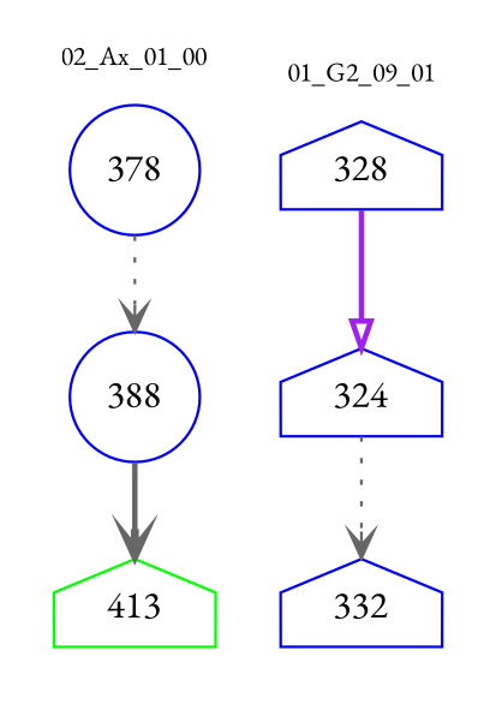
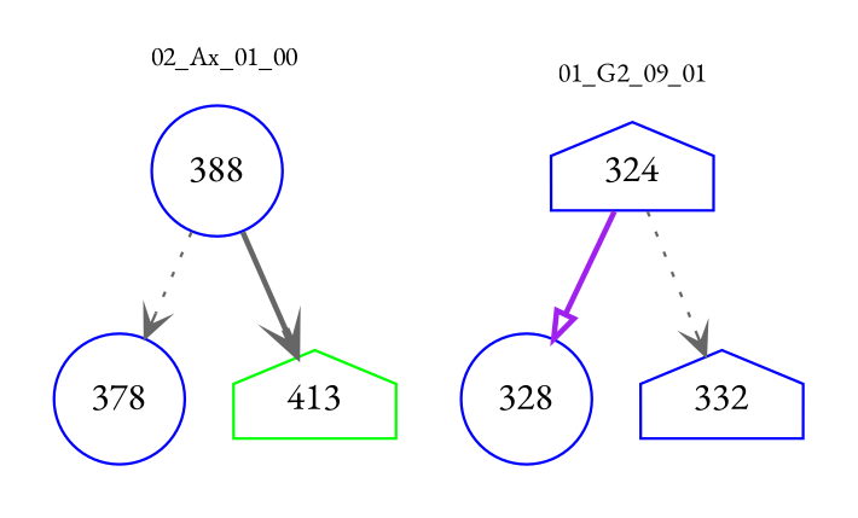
  digraph {
    fontname="EB Garamond"
    node [color=blue fontname="EB Garamond" shape=circle]
    edge [arrowhead=vee color=gray40 fontname="EB Garamond" style=dotted]
    n1 [label=388]
    n2 [label=378]
    n3 [color=green label=413 shape=house]
    n4 [label=324 shape=house]
-   n5 [label=328 shape=house]
+   n5 [label=328]
    n6 [label=332 shape=house]
    subgraph cluster_1 {
      color=white
      fontsize=10
      label="02_Ax_01_00"
      n1
      n2
      n3
    }
    subgraph cluster_2 {
      color=white
      fontsize=10
      label="01_G2_09_01"
      n4
      n5
      n6
    }
-   n2 -> n1
+   n1 -> n2
    n1 -> n3 [style=bold]
-   n5 -> n4 [arrowhead=onormal color=purple style=bold]
+   n4 -> n5 [arrowhead=onormal color=purple style=bold]
    n4 -> n6
  }
